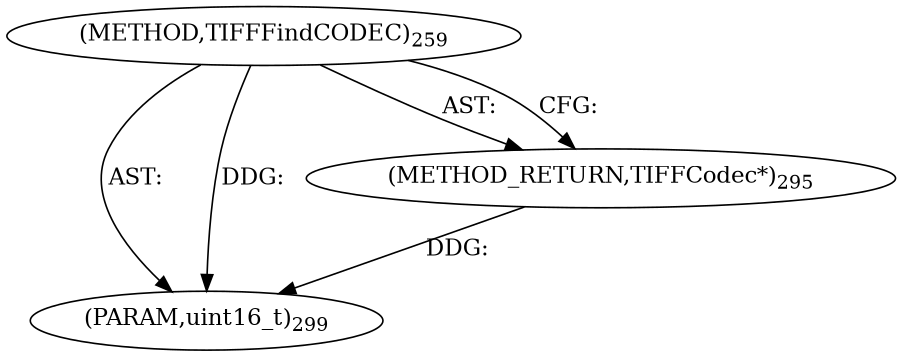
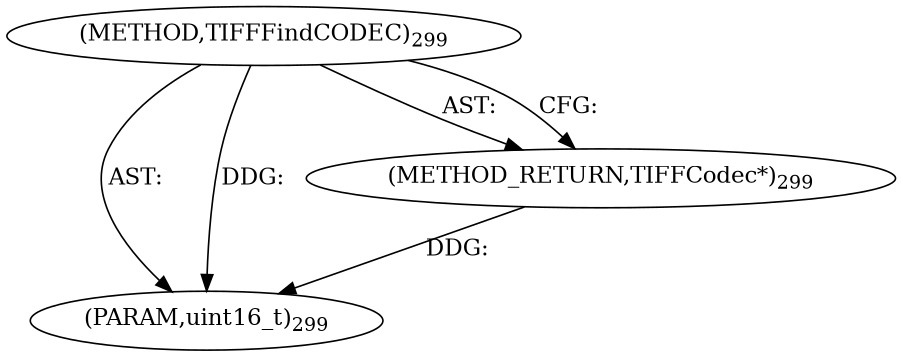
  digraph {
-   n1 [label=<(METHOD,TIFFFindCODEC)<SUB>259</SUB>>]
+   n1 [label=<(METHOD,TIFFFindCODEC)<SUB>299</SUB>>]
    n2 [label=<(PARAM,uint16_t)<SUB>299</SUB>>]
-   n3 [label=<(METHOD_RETURN,TIFFCodec*)<SUB>295</SUB>>]
+   n3 [label=<(METHOD_RETURN,TIFFCodec*)<SUB>299</SUB>>]
    n1 -> n2 [label="AST: "]
    n1 -> n2 [label="DDG: "]
    n1 -> n3 [label="AST: "]
    n1 -> n3 [label="CFG: "]
    n3 -> n2 [label="DDG: "]
  }
